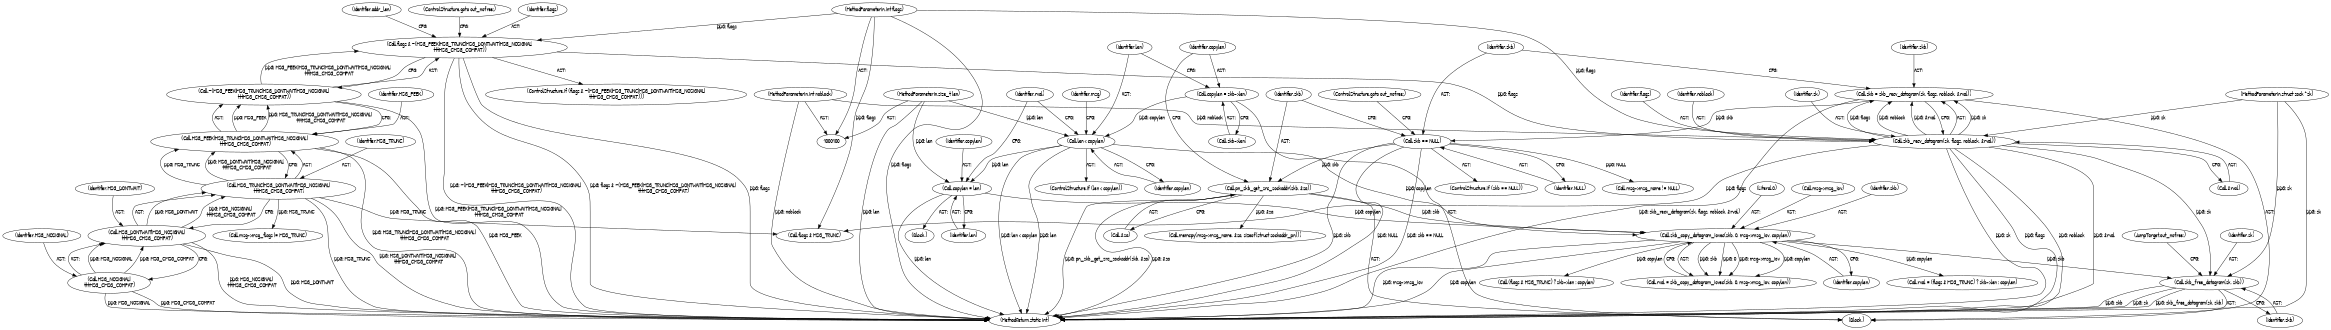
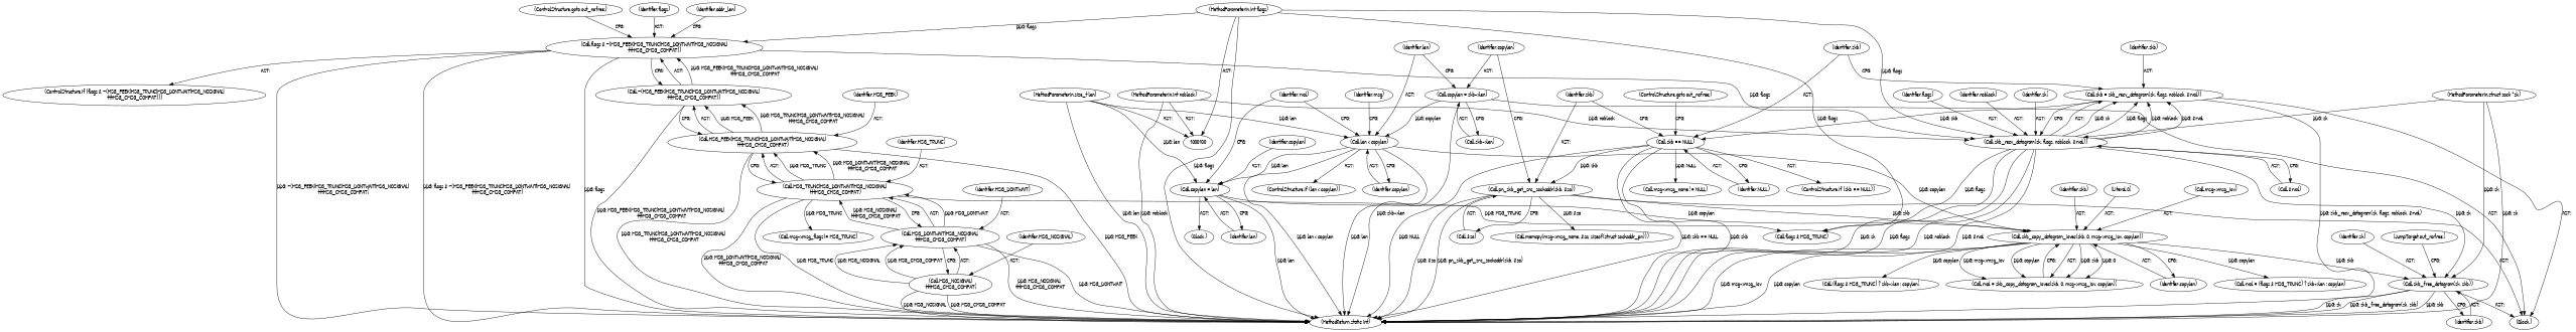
  digraph {
    fontname="Patrick Hand"
    node [fontname="Patrick Hand"]
    edge [fontname="Patrick Hand"]
    n1 [label="(Call,skb_free_datagram(sk, skb))"]
    n2 [label="(Block,)"]
    n3 [label="(Identifier,skb)"]
    n4 [label="(MethodReturn,static int)"]
    n5 [label="(Call,skb_recv_datagram(sk, flags, noblock, &rval))"]
    n6 [label="(Call,skb = skb_recv_datagram(sk, flags, noblock, &rval))"]
    n7 [label="(Call,&rval)"]
    n8 [label="(Call,flags & MSG_TRUNC)"]
    n9 [label="(Call,skb == NULL)"]
    n10 [label="(MethodParameterIn,struct sock *sk)"]
    n11 [label="(Call,flags & ~(MSG_PEEK|MSG_TRUNC|MSG_DONTWAIT|MSG_NOSIGNAL|\n \t\t\tMSG_CMSG_COMPAT))"]
    n12 [label="(Call,~(MSG_PEEK|MSG_TRUNC|MSG_DONTWAIT|MSG_NOSIGNAL|\n \t\t\tMSG_CMSG_COMPAT))"]
    n13 [label="(ControlStructure,if (flags & ~(MSG_PEEK|MSG_TRUNC|MSG_DONTWAIT|MSG_NOSIGNAL|\n \t\t\tMSG_CMSG_COMPAT)))"]
    n14 [label="(Call,MSG_PEEK|MSG_TRUNC|MSG_DONTWAIT|MSG_NOSIGNAL|\n \t\t\tMSG_CMSG_COMPAT)"]
    n15 [label="(MethodParameterIn,int flags)"]
    1000100
    n17 [label="(Call,MSG_TRUNC|MSG_DONTWAIT|MSG_NOSIGNAL|\n \t\t\tMSG_CMSG_COMPAT)"]
    n18 [label="(Call,MSG_DONTWAIT|MSG_NOSIGNAL|\n \t\t\tMSG_CMSG_COMPAT)"]
    n19 [label="(Call,msg->msg_flags |= MSG_TRUNC)"]
    n20 [label="(Call,MSG_NOSIGNAL|\n \t\t\tMSG_CMSG_COMPAT)"]
    n21 [label="(MethodParameterIn,int noblock)"]
    n22 [label="(Call,skb_copy_datagram_iovec(skb, 0, msg->msg_iov, copylen))"]
    n23 [label="(Call,(flags & MSG_TRUNC) ? skb->len : copylen)"]
    n24 [label="(Call,rval = skb_copy_datagram_iovec(skb, 0, msg->msg_iov, copylen))"]
    n25 [label="(Identifier,copylen)"]
    n26 [label="(Call,rval = (flags & MSG_TRUNC) ? skb->len : copylen)"]
    n27 [label="(Call,pn_skb_get_src_sockaddr(skb, &sa))"]
    n28 [label="(Call,&sa)"]
    n29 [label="(Call,memcpy(msg->msg_name, &sa, sizeof(struct sockaddr_pn)))"]
    n30 [label="(ControlStructure,if (skb == NULL))"]
    n31 [label="(Identifier,NULL)"]
    n32 [label="(Call,msg->msg_name != NULL)"]
    n33 [label="(Call,len < copylen)"]
    n34 [label="(Call,copylen = len)"]
    n35 [label="(ControlStructure,if (len < copylen))"]
    n36 [label="(Identifier,copylen)"]
    n37 [label="(Identifier,len)"]
    n38 [label="(Block,)"]
    n39 [label="(MethodParameterIn,size_t len)"]
    n40 [label="(Call,copylen = skb->len)"]
    n41 [label="(Call,skb->len)"]
    n42 [label="(Literal,0)"]
    n43 [label="(Identifier,skb)"]
    n44 [label="(ControlStructure,goto out_nofree;)"]
    n45 [label="(Identifier,skb)"]
    n46 [label="(Identifier,msg)"]
    n47 [label="(Identifier,addr_len)"]
    n48 [label="(Identifier,MSG_DONTWAIT)"]
    n49 [label="(Identifier,rval)"]
    n50 [label="(Identifier,skb)"]
    n51 [label="(Identifier,sk)"]
    n52 [label="(Identifier,copylen)"]
    n53 [label="(Identifier,len)"]
    n54 [label="(Identifier,MSG_NOSIGNAL)"]
    n55 [label="(ControlStructure,goto out_nofree;)"]
    n56 [label="(JumpTarget,out_nofree:)"]
    n57 [label="(Identifier,flags)"]
    n58 [label="(Identifier,flags)"]
    n59 [label="(Identifier,MSG_PEEK)"]
    n60 [label="(Identifier,MSG_TRUNC)"]
    n61 [label="(Identifier,noblock)"]
    n62 [label="(Identifier,copylen)"]
    n63 [label="(Call,msg->msg_iov)"]
    n64 [label="(Identifier,skb)"]
    n65 [label="(Identifier,sk)"]
    n1 -> n2 [label="AST: "]
    n1 -> n3 [label="CFG: "]
    n1 -> n4 [label="DDG: sk"]
    n1 -> n4 [label="DDG: skb_free_datagram(sk, skb)"]
    n1 -> n4 [label="DDG: skb"]
    n3 -> n1 [label="AST: "]
    n5 -> n1 [label="DDG: sk"]
    n5 -> n4 [label="DDG: sk"]
    n5 -> n4 [label="DDG: flags"]
    n5 -> n4 [label="DDG: noblock"]
    n5 -> n4 [label="DDG: &rval"]
    n5 -> n6 [label="AST: "]
    n5 -> n6 [label="DDG: sk"]
    n5 -> n6 [label="DDG: flags"]
    n5 -> n6 [label="DDG: noblock"]
    n5 -> n6 [label="DDG: &rval"]
    n5 -> n7 [label="CFG: "]
    n5 -> n8 [label="DDG: flags"]
    n6 -> n2 [label="AST: "]
    n6 -> n4 [label="DDG: skb_recv_datagram(sk, flags, noblock, &rval)"]
    n6 -> n5 [label="CFG: "]
    n6 -> n9 [label="DDG: skb"]
    n7 -> n5 [label="AST: "]
    n9 -> n4 [label="DDG: skb"]
    n9 -> n4 [label="DDG: NULL"]
    n9 -> n4 [label="DDG: skb == NULL"]
    n9 -> n27 [label="DDG: skb"]
    n9 -> n30 [label="AST: "]
    n9 -> n31 [label="CFG: "]
    n9 -> n32 [label="DDG: NULL"]
    n10 -> n1 [label="DDG: sk"]
    n10 -> n4 [label="DDG: sk"]
    n10 -> n5 [label="DDG: sk"]
    n11 -> n4 [label="DDG: ~(MSG_PEEK|MSG_TRUNC|MSG_DONTWAIT|MSG_NOSIGNAL|\n \t\t\tMSG_CMSG_COMPAT)"]
    n11 -> n4 [label="DDG: flags & ~(MSG_PEEK|MSG_TRUNC|MSG_DONTWAIT|MSG_NOSIGNAL|\n \t\t\tMSG_CMSG_COMPAT)"]
    n11 -> n4 [label="DDG: flags"]
    n11 -> n5 [label="DDG: flags"]
    n11 -> n12 [label="CFG: "]
    n11 -> n13 [label="AST: "]
    n12 -> n4 [label="DDG: MSG_PEEK|MSG_TRUNC|MSG_DONTWAIT|MSG_NOSIGNAL|\n \t\t\tMSG_CMSG_COMPAT"]
    n12 -> n11 [label="AST: "]
    n12 -> n11 [label="DDG: MSG_PEEK|MSG_TRUNC|MSG_DONTWAIT|MSG_NOSIGNAL|\n \t\t\tMSG_CMSG_COMPAT"]
    n12 -> n14 [label="CFG: "]
    n14 -> n4 [label="DDG: MSG_TRUNC|MSG_DONTWAIT|MSG_NOSIGNAL|\n \t\t\tMSG_CMSG_COMPAT"]
    n14 -> n4 [label="DDG: MSG_PEEK"]
    n14 -> n12 [label="AST: "]
    n14 -> n12 [label="DDG: MSG_PEEK"]
    n14 -> n12 [label="DDG: MSG_TRUNC|MSG_DONTWAIT|MSG_NOSIGNAL|\n \t\t\tMSG_CMSG_COMPAT"]
    n14 -> n17 [label="CFG: "]
    n15 -> n4 [label="DDG: flags"]
    n15 -> n5 [label="DDG: flags"]
    n15 -> n8 [label="DDG: flags"]
    n15 -> n11 [label="DDG: flags"]
    n15 -> 1000100 [label="AST: "]
    n17 -> n4 [label="DDG: MSG_TRUNC"]
    n17 -> n4 [label="DDG: MSG_DONTWAIT|MSG_NOSIGNAL|\n \t\t\tMSG_CMSG_COMPAT"]
    n17 -> n8 [label="DDG: MSG_TRUNC"]
    n17 -> n14 [label="AST: "]
    n17 -> n14 [label="DDG: MSG_TRUNC"]
    n17 -> n14 [label="DDG: MSG_DONTWAIT|MSG_NOSIGNAL|\n \t\t\tMSG_CMSG_COMPAT"]
    n17 -> n18 [label="CFG: "]
    n17 -> n19 [label="DDG: MSG_TRUNC"]
    n18 -> n4 [label="DDG: MSG_NOSIGNAL|\n \t\t\tMSG_CMSG_COMPAT"]
    n18 -> n4 [label="DDG: MSG_DONTWAIT"]
    n18 -> n17 [label="AST: "]
    n18 -> n17 [label="DDG: MSG_DONTWAIT"]
    n18 -> n17 [label="DDG: MSG_NOSIGNAL|\n \t\t\tMSG_CMSG_COMPAT"]
    n18 -> n20 [label="CFG: "]
    n20 -> n4 [label="DDG: MSG_CMSG_COMPAT"]
    n20 -> n4 [label="DDG: MSG_NOSIGNAL"]
    n20 -> n18 [label="AST: "]
    n20 -> n18 [label="DDG: MSG_NOSIGNAL"]
    n20 -> n18 [label="DDG: MSG_CMSG_COMPAT"]
    n21 -> n4 [label="DDG: noblock"]
    n21 -> n5 [label="DDG: noblock"]
    n21 -> 1000100 [label="AST: "]
    n22 -> n1 [label="DDG: skb"]
    n22 -> n4 [label="DDG: msg->msg_iov"]
    n22 -> n4 [label="DDG: copylen"]
    n22 -> n23 [label="DDG: copylen"]
    n22 -> n24 [label="AST: "]
    n22 -> n24 [label="DDG: skb"]
    n22 -> n24 [label="DDG: 0"]
    n22 -> n24 [label="DDG: msg->msg_iov"]
    n22 -> n24 [label="DDG: copylen"]
    n22 -> n25 [label="CFG: "]
    n22 -> n26 [label="DDG: copylen"]
    n24 -> n22 [label="CFG: "]
    n25 -> n22 [label="AST: "]
    n27 -> n2 [label="AST: "]
    n27 -> n4 [label="DDG: pn_skb_get_src_sockaddr(skb, &sa)"]
    n27 -> n4 [label="DDG: &sa"]
    n27 -> n22 [label="DDG: skb"]
    n27 -> n28 [label="CFG: "]
    n27 -> n29 [label="DDG: &sa"]
    n28 -> n27 [label="AST: "]
    n31 -> n9 [label="AST: "]
    n33 -> n4 [label="DDG: len < copylen"]
    n33 -> n4 [label="DDG: len"]
    n33 -> n22 [label="DDG: copylen"]
    n33 -> n34 [label="DDG: len"]
    n33 -> n35 [label="AST: "]
    n33 -> n36 [label="CFG: "]
    n34 -> n4 [label="DDG: len"]
    n34 -> n22 [label="DDG: copylen"]
    n34 -> n37 [label="CFG: "]
    n34 -> n38 [label="AST: "]
    n36 -> n33 [label="AST: "]
    n37 -> n34 [label="AST: "]
    n39 -> n4 [label="DDG: len"]
    n39 -> 1000100 [label="AST: "]
    n39 -> n33 [label="DDG: len"]
    n39 -> n34 [label="DDG: len"]
    n40 -> n2 [label="AST: "]
+   n40 -> n4 [label="DDG: skb->len"]
    n40 -> n33 [label="DDG: copylen"]
    n40 -> n41 [label="CFG: "]
    n41 -> n40 [label="AST: "]
    n42 -> n22 [label="AST: "]
    n43 -> n6 [label="AST: "]
    n44 -> n9 [label="CFG: "]
    n45 -> n9 [label="CFG: "]
    n45 -> n27 [label="AST: "]
    n46 -> n33 [label="CFG: "]
    n47 -> n11 [label="CFG: "]
    n48 -> n18 [label="AST: "]
    n49 -> n33 [label="CFG: "]
    n49 -> n34 [label="CFG: "]
    n50 -> n6 [label="CFG: "]
    n50 -> n9 [label="AST: "]
    n51 -> n1 [label="AST: "]
    n52 -> n34 [label="AST: "]
    n53 -> n33 [label="AST: "]
    n53 -> n40 [label="CFG: "]
    n54 -> n20 [label="AST: "]
    n55 -> n11 [label="CFG: "]
    n56 -> n1 [label="CFG: "]
    n57 -> n5 [label="AST: "]
    n58 -> n11 [label="AST: "]
    n59 -> n14 [label="AST: "]
    n60 -> n17 [label="AST: "]
    n61 -> n5 [label="AST: "]
    n62 -> n27 [label="CFG: "]
    n62 -> n40 [label="AST: "]
    n63 -> n22 [label="AST: "]
    n64 -> n22 [label="AST: "]
    n65 -> n5 [label="AST: "]
  }
